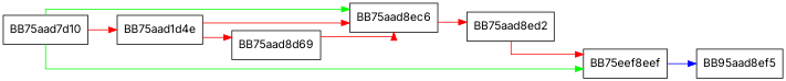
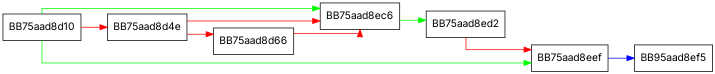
  digraph {
    fontname=Inter
    rankdir=LR
    splines=ortho
    node [fontname=Inter shape=box]
    edge [color=red fontname=Inter]
-   BB75aad8d10 [label=BB75aad7d10]
+   BB75aad8d10
    BB75aad8ec6
-   BB75aad8d4e [label=BB75aad1d4e]
-   BB75aad8eef [label=BB75eef8eef]
+   BB75aad8d4e
+   BB75aad8eef
    BB75aad8ed2
-   BB75aad8d69
+   BB75aad8d69 [label=BB75aad8d66]
    n7 [label=BB95aad8ef5]
    BB75aad8d10 -> BB75aad8ec6 [color=green]
    BB75aad8d10 -> BB75aad8d4e
    BB75aad8d10 -> BB75aad8eef [color=green]
-   BB75aad8ec6 -> BB75aad8ed2
+   BB75aad8ec6 -> BB75aad8ed2 [color=green]
    BB75aad8d4e -> BB75aad8ec6
    BB75aad8d4e -> BB75aad8d69
    BB75aad8eef -> n7 [color=blue]
    BB75aad8ed2 -> BB75aad8eef
    BB75aad8d69 -> BB75aad8ec6
  }
